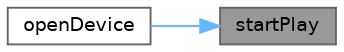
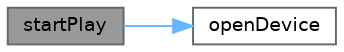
  digraph {
    rankdir=LR
    node [fontname=Helvetica fontsize=10 shape=box style=filled]
    n1 [color=gray40 fillcolor=grey60 fontcolor=black height=0.2 label=startPlay width=0.4]
    n2 [color=grey40 fillcolor=white height=0.2 label=openDevice width=0.4]
-   n2 -> n1 [color=steelblue1 fontname=Helvetica fontsize=10 labelfontname=Helvetica labelfontsize=10 style=solid]
+   n1 -> n2 [color=steelblue1 fontname=Helvetica fontsize=10 labelfontname=Helvetica labelfontsize=10 style=solid]
  }
